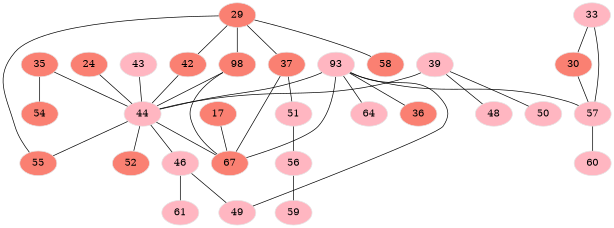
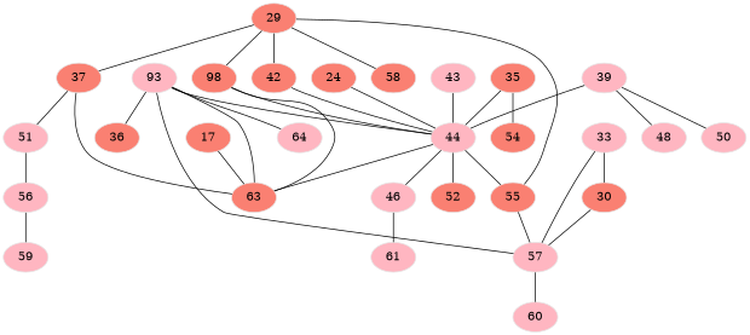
  graph {
    node [color=gray90 fillcolor=lightpink style=filled]
-   63 [fillcolor=salmon super="+1" label=67]
+   63 [fillcolor=salmon super="+1"]
    17 [fillcolor=salmon]
    n3 [label=93 super="+3"]
    36 [fillcolor=salmon]
    44 [super="+34+6+40"]
-   49
    57 [super="+25+53"]
    64 [super="+41"]
    55 [fillcolor=salmon super="+27+31"]
    46
    52 [fillcolor=salmon]
    60
    24 [fillcolor=salmon]
    29 [fillcolor=salmon super="+15"]
    n15 [fillcolor=salmon label=98 super="+26"]
    42 [fillcolor=salmon super="+32"]
    n17 [fillcolor=salmon label=37 super="+22+37"]
    58 [fillcolor=salmon]
    51
    30 [fillcolor=salmon]
    33
    61
    35 [fillcolor=salmon super="+13"]
    54 [fillcolor=salmon]
    39 [super="+14"]
    48
    50
    43
    56
    59
    17 -- 63
    n3 -- 63 [weight=2]
    n3 -- 36
    n3 -- 44 [weight=2]
-   n3 -- 49
    n3 -- 57
    n3 -- 64 [weight=2]
    44 -- 63 [weight=2]
    44 -- 55 [weight=2]
    44 -- 46
    44 -- 52
    57 -- 60
-   46 -- 49
+   55 -- 57
    46 -- 61
    24 -- 44
    29 -- 55 [weight=2]
    29 -- n15
    29 -- 42
    29 -- n17 [weight=2]
    29 -- 58
    n15 -- 63
    n15 -- 44
    42 -- 44
    n17 -- 63
    n17 -- 51
    51 -- 56
    30 -- 57
    33 -- 57
    33 -- 30
    35 -- 44
    35 -- 54
    39 -- 44 [weight=5]
    39 -- 48
    39 -- 50
    43 -- 44
    56 -- 59
  }
